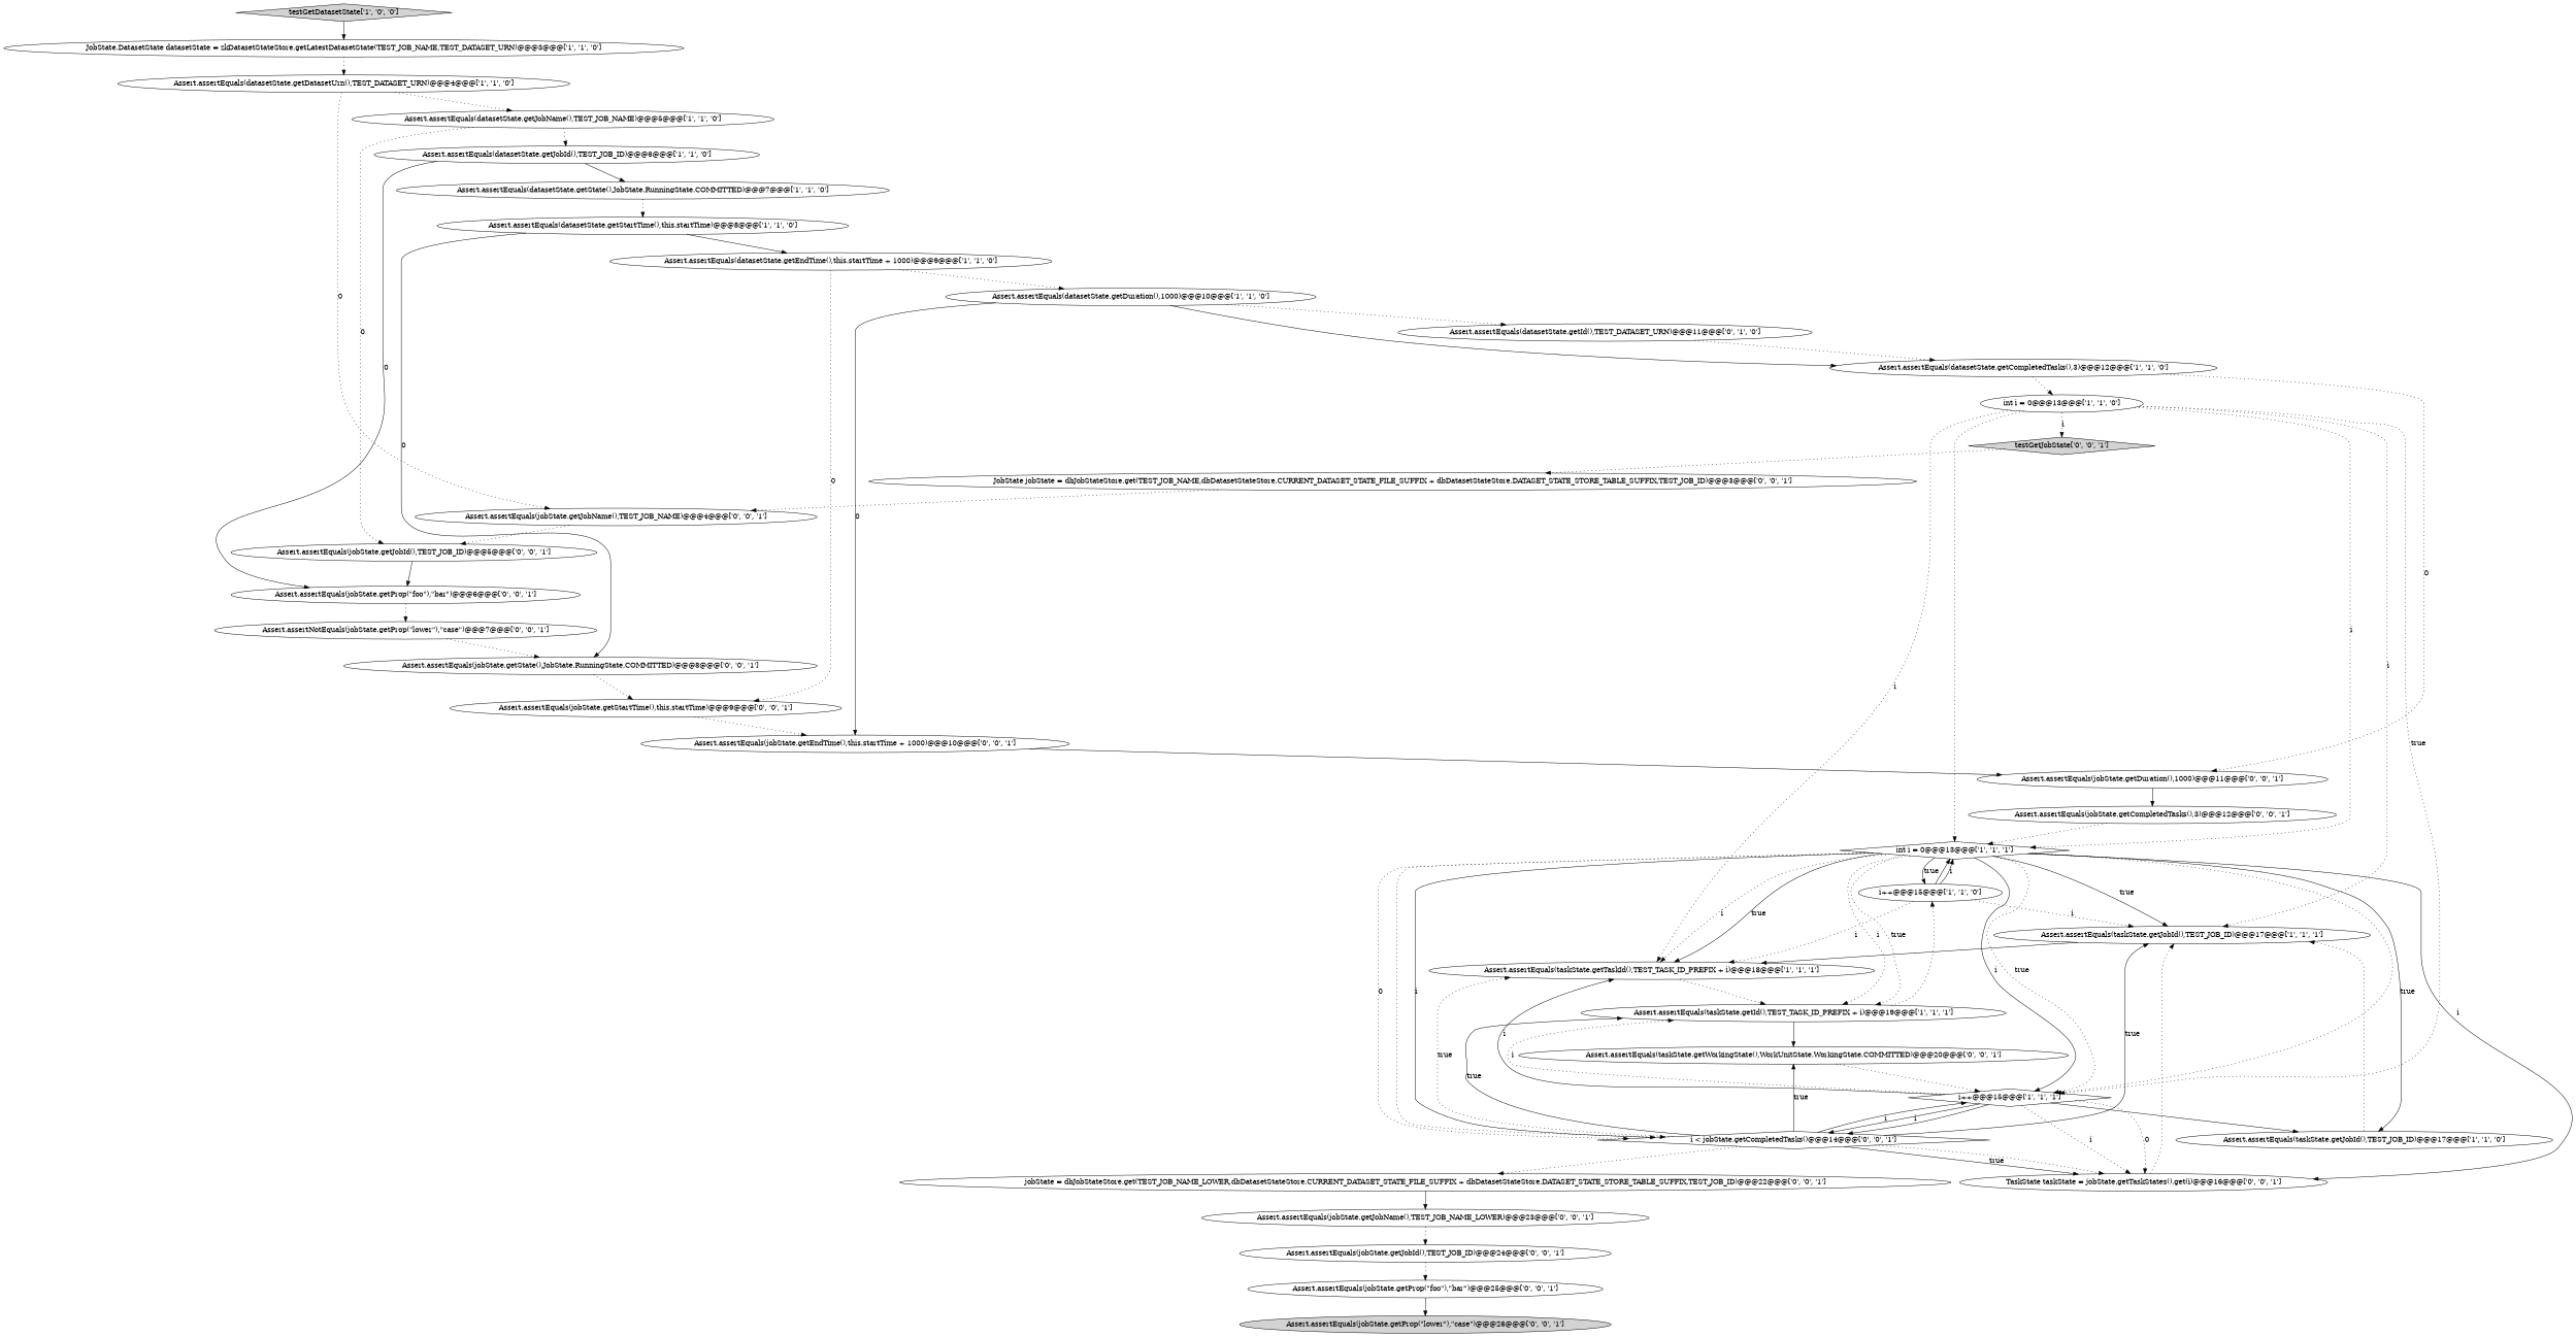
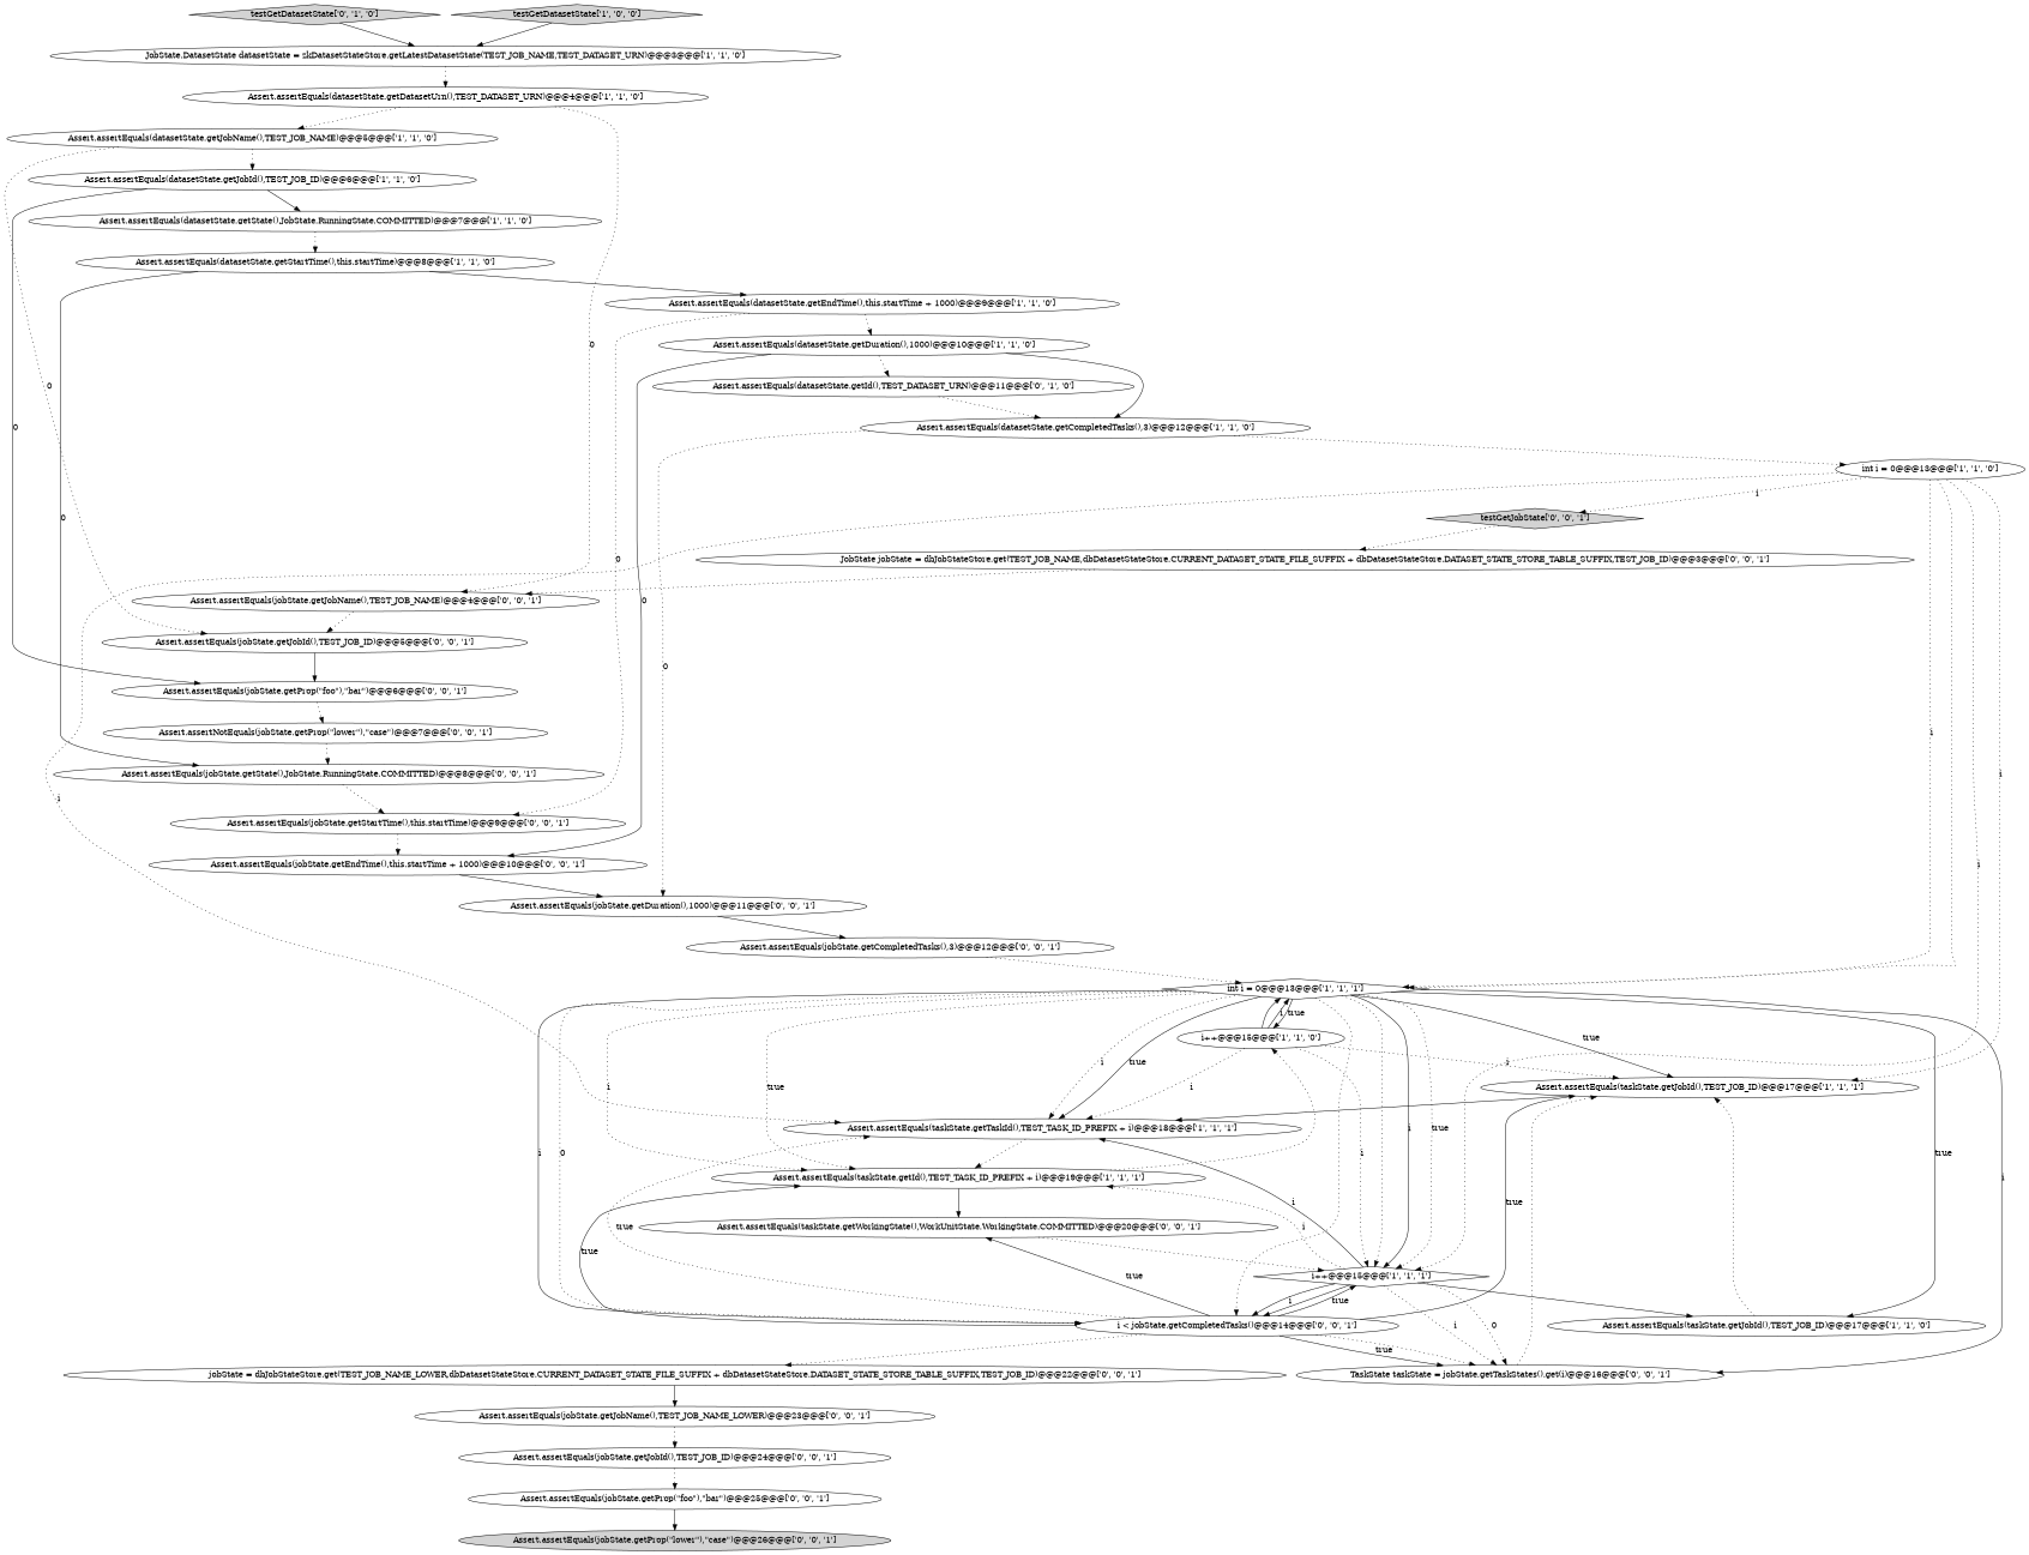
  digraph {
    node [fillcolor=white shape=ellipse style=filled]
    edge [style=dotted]
    n1 [label="Assert.assertEquals(jobState.getJobName(),TEST_JOB_NAME)@@@4@@@['0', '0', '1']"]
    n2 [label="Assert.assertEquals(jobState.getJobId(),TEST_JOB_ID)@@@5@@@['0', '0', '1']"]
    n3 [label="Assert.assertEquals(jobState.getProp(\"foo\"),\"bar\")@@@6@@@['0', '0', '1']"]
    n4 [label="Assert.assertNotEquals(jobState.getProp(\"lower\"),\"case\")@@@7@@@['0', '0', '1']"]
    n5 [label="Assert.assertEquals(jobState.getState(),JobState.RunningState.COMMITTED)@@@8@@@['0', '0', '1']"]
    n6 [label="Assert.assertEquals(jobState.getStartTime(),this.startTime)@@@9@@@['0', '0', '1']"]
    n7 [label="i++@@@15@@@['1', '1', '0']"]
    n8 [label="Assert.assertEquals(taskState.getJobId(),TEST_JOB_ID)@@@17@@@['1', '1', '1']"]
    n9 [label="i++@@@15@@@['1', '1', '1']" shape=diamond]
    n10 [label="int i = 0@@@13@@@['1', '1', '1']" shape=diamond]
    n11 [label="Assert.assertEquals(taskState.getTaskId(),TEST_TASK_ID_PREFIX + i)@@@18@@@['1', '1', '1']"]
    n12 [label="TaskState taskState = jobState.getTaskStates().get(i)@@@16@@@['0', '0', '1']"]
-   n13 [label="i < jobState.getCompletedTasks()@@@14@@@['0', '0', '1']" shape=diamond]
+   n13 [label="i < jobState.getCompletedTasks()@@@14@@@['0', '0', '1']"]
    n14 [label="Assert.assertEquals(taskState.getId(),TEST_TASK_ID_PREFIX + i)@@@19@@@['1', '1', '1']"]
    n15 [label="Assert.assertEquals(taskState.getJobId(),TEST_JOB_ID)@@@17@@@['1', '1', '0']"]
    n16 [label="Assert.assertEquals(datasetState.getJobName(),TEST_JOB_NAME)@@@5@@@['1', '1', '0']"]
    n17 [label="Assert.assertEquals(datasetState.getJobId(),TEST_JOB_ID)@@@6@@@['1', '1', '0']"]
    n18 [label="Assert.assertEquals(datasetState.getState(),JobState.RunningState.COMMITTED)@@@7@@@['1', '1', '0']"]
    n19 [label="Assert.assertEquals(datasetState.getStartTime(),this.startTime)@@@8@@@['1', '1', '0']"]
    n20 [label="Assert.assertEquals(datasetState.getEndTime(),this.startTime + 1000)@@@9@@@['1', '1', '0']"]
+   n21 [fillcolor=lightgray label="testGetDatasetState['0', '1', '0']" shape=diamond]
    n22 [label="JobState.DatasetState datasetState = zkDatasetStateStore.getLatestDatasetState(TEST_JOB_NAME,TEST_DATASET_URN)@@@3@@@['1', '1', '0']"]
    n23 [label="Assert.assertEquals(datasetState.getDatasetUrn(),TEST_DATASET_URN)@@@4@@@['1', '1', '0']"]
    n24 [label="Assert.assertEquals(datasetState.getDuration(),1000)@@@10@@@['1', '1', '0']"]
    n25 [label="Assert.assertEquals(datasetState.getCompletedTasks(),3)@@@12@@@['1', '1', '0']"]
    n26 [label="Assert.assertEquals(datasetState.getId(),TEST_DATASET_URN)@@@11@@@['0', '1', '0']"]
    n27 [label="Assert.assertEquals(jobState.getEndTime(),this.startTime + 1000)@@@10@@@['0', '0', '1']"]
    n28 [label="Assert.assertEquals(taskState.getWorkingState(),WorkUnitState.WorkingState.COMMITTED)@@@20@@@['0', '0', '1']"]
    n29 [label="jobState = dbJobStateStore.get(TEST_JOB_NAME_LOWER,dbDatasetStateStore.CURRENT_DATASET_STATE_FILE_SUFFIX + dbDatasetStateStore.DATASET_STATE_STORE_TABLE_SUFFIX,TEST_JOB_ID)@@@22@@@['0', '0', '1']"]
    n30 [label="int i = 0@@@13@@@['1', '1', '0']"]
    n31 [fillcolor=lightgray label="testGetJobState['0', '0', '1']" shape=diamond]
    n32 [label="Assert.assertEquals(jobState.getJobId(),TEST_JOB_ID)@@@24@@@['0', '0', '1']"]
    n33 [label="Assert.assertEquals(jobState.getProp(\"foo\"),\"bar\")@@@25@@@['0', '0', '1']"]
    n34 [fillcolor=lightgray label="Assert.assertEquals(jobState.getProp(\"lower\"),\"case\")@@@26@@@['0', '0', '1']"]
    n35 [label="JobState jobState = dbJobStateStore.get(TEST_JOB_NAME,dbDatasetStateStore.CURRENT_DATASET_STATE_FILE_SUFFIX + dbDatasetStateStore.DATASET_STATE_STORE_TABLE_SUFFIX,TEST_JOB_ID)@@@3@@@['0', '0', '1']"]
    n36 [fillcolor=lightgray label="testGetDatasetState['1', '0', '0']" shape=diamond]
    n37 [label="Assert.assertEquals(jobState.getJobName(),TEST_JOB_NAME_LOWER)@@@23@@@['0', '0', '1']"]
    n38 [label="Assert.assertEquals(jobState.getDuration(),1000)@@@11@@@['0', '0', '1']"]
    n39 [label="Assert.assertEquals(jobState.getCompletedTasks(),3)@@@12@@@['0', '0', '1']"]
    n1 -> n2
    n2 -> n3 [style=solid]
    n3 -> n4
    n4 -> n5
    n5 -> n6
    n6 -> n27
    n7 -> n8 [label=i]
+   n7 -> n9 [label=i]
    n7 -> n10 [style=solid]
    n7 -> n10 [label=i style=solid]
    n7 -> n11 [label=i]
    n8 -> n11 [style=solid]
    n9 -> n11 [label=i style=solid]
    n9 -> n12 [label=0]
    n9 -> n12 [label=i]
    n9 -> n13 [label=i style=solid]
    n9 -> n13 [style=solid]
    n9 -> n14 [label=i]
    n9 -> n15 [style=solid]
    n10 -> n7 [label=true style=solid]
    n10 -> n8 [label=true style=solid]
    n10 -> n9 [label=true]
    n10 -> n9
    n10 -> n9 [label=i style=solid]
    n10 -> n11 [label=true style=solid]
    n10 -> n11 [label=i]
    n10 -> n12 [label=i style=solid]
    n10 -> n13
    n10 -> n13 [label=0]
    n10 -> n13 [label=i style=solid]
    n10 -> n14 [label=true]
    n10 -> n14 [label=i]
    n10 -> n15 [label=true style=solid]
    n11 -> n14
    n12 -> n8
    n13 -> n8 [label=true style=solid]
-   n13 -> n9 [label=i style=solid]
+   n13 -> n9 [label=true style=solid]
    n13 -> n11 [label=true]
    n13 -> n12 [label=true style=solid]
    n13 -> n12
    n13 -> n14 [label=true style=solid]
    n13 -> n28 [label=true style=solid]
    n13 -> n29
    n14 -> n7
    n14 -> n28 [style=solid]
    n15 -> n8
    n16 -> n2 [label=0]
    n16 -> n17
    n17 -> n3 [label=0 style=solid]
    n17 -> n18 [style=solid]
    n18 -> n19
    n19 -> n5 [label=0 style=solid]
    n19 -> n20 [style=solid]
    n20 -> n6 [label=0]
    n20 -> n24
+   n21 -> n22 [style=solid]
    n22 -> n23
    n23 -> n1 [label=0]
    n23 -> n16
    n24 -> n25 [style=solid]
    n24 -> n26
    n24 -> n27 [label=0 style=solid]
    n25 -> n30
    n25 -> n38 [label=0]
    n26 -> n25
    n27 -> n38 [style=solid]
    n28 -> n9
    n29 -> n37 [style=solid]
    n30 -> n8 [label=i]
-   n30 -> n9 [label=true]
+   n30 -> n9 [label=i]
    n30 -> n10 [label=i]
    n30 -> n10
    n30 -> n11 [label=i]
    n30 -> n31 [label=i]
    n31 -> n35
    n32 -> n33
    n33 -> n34 [style=solid]
    n35 -> n1
    n36 -> n22 [style=solid]
    n37 -> n32
    n38 -> n39 [style=solid]
    n39 -> n10
  }
